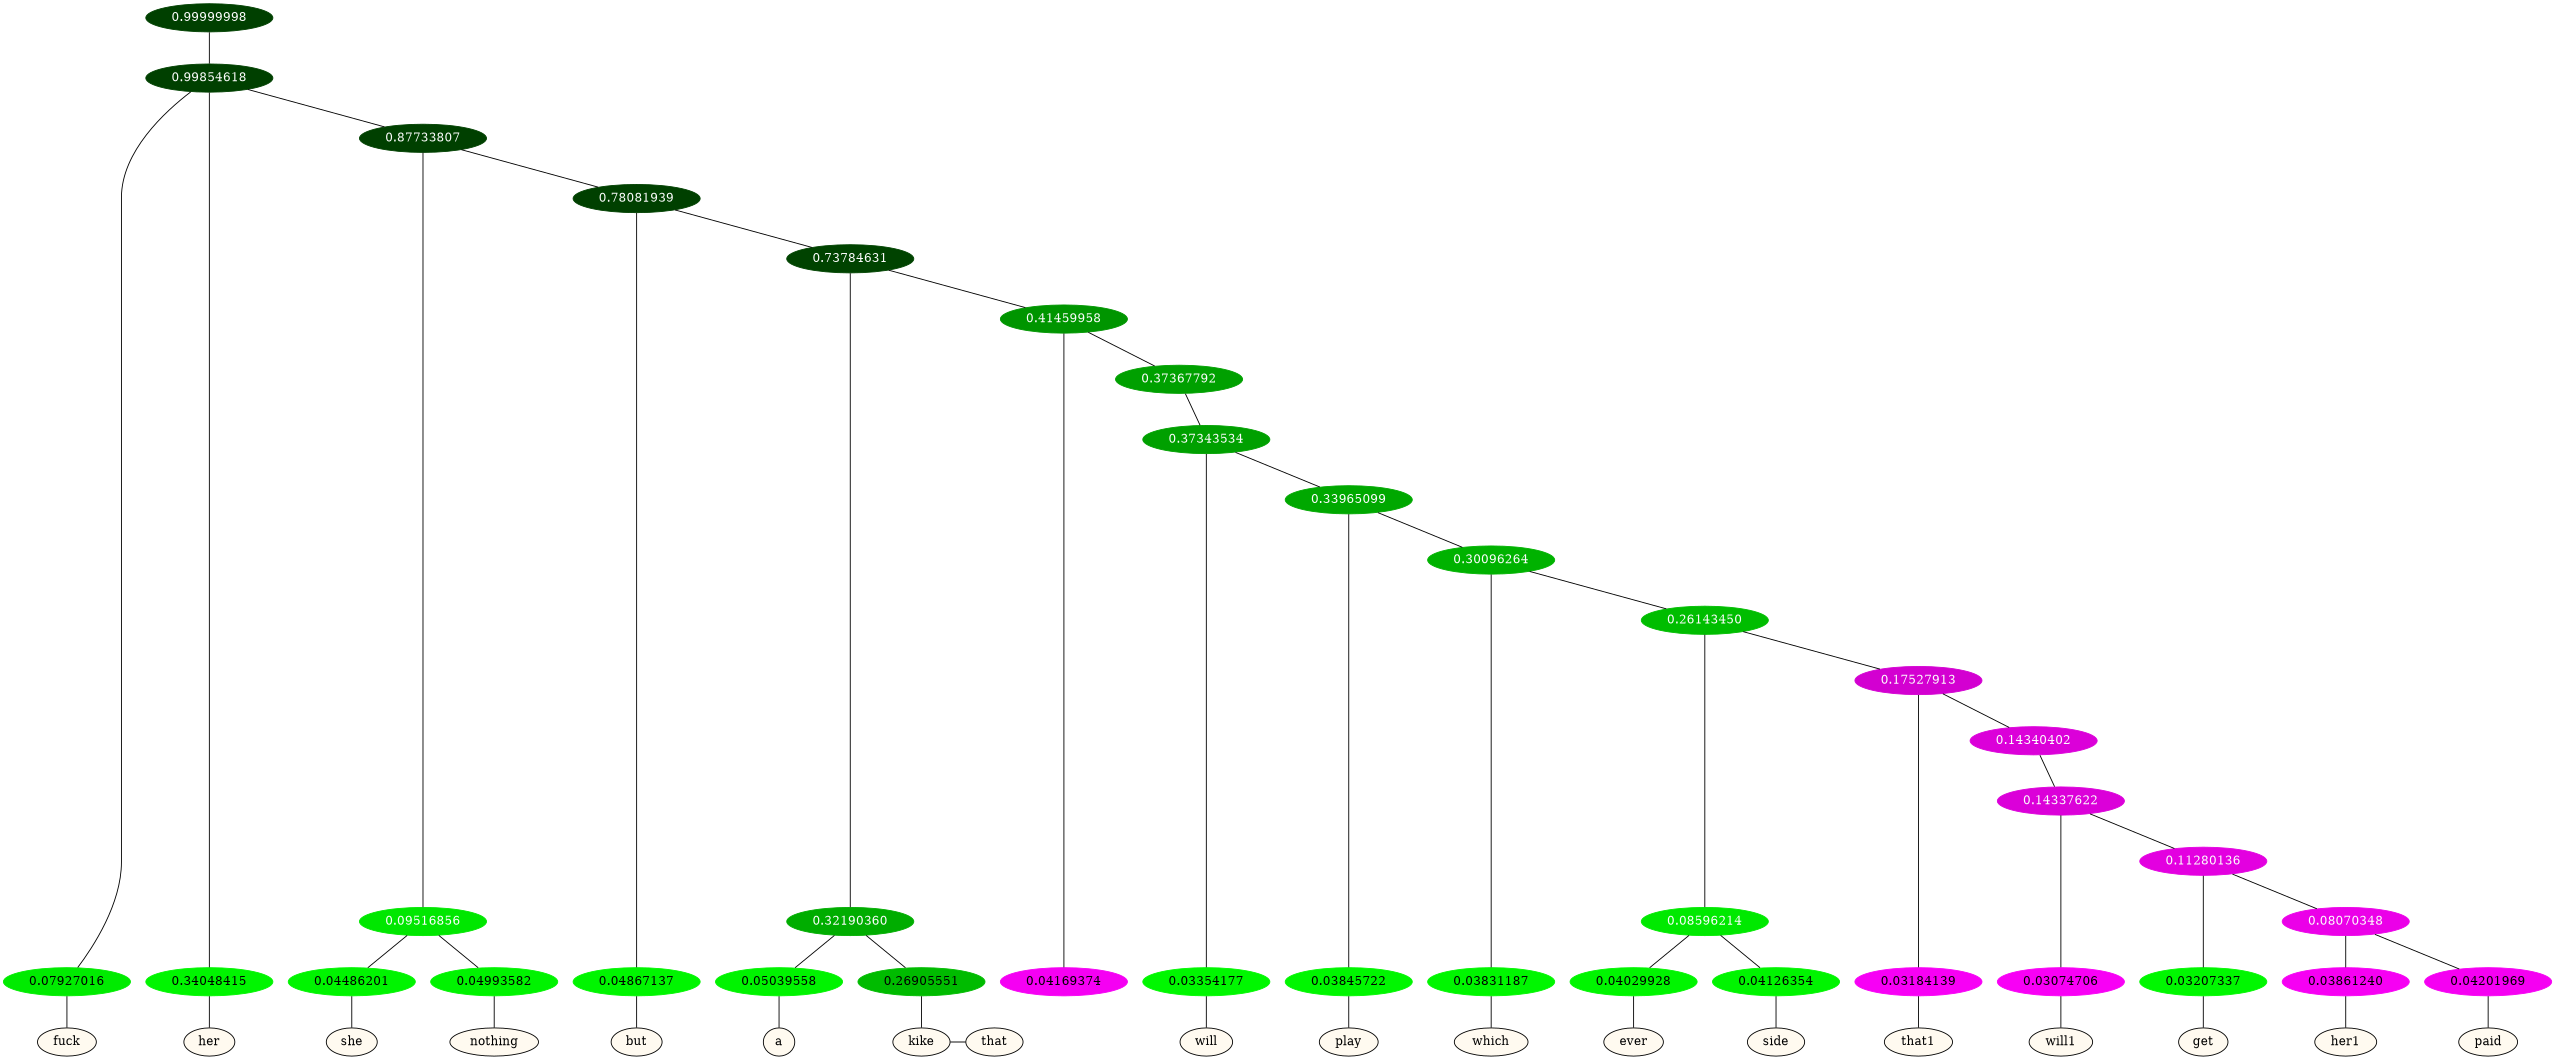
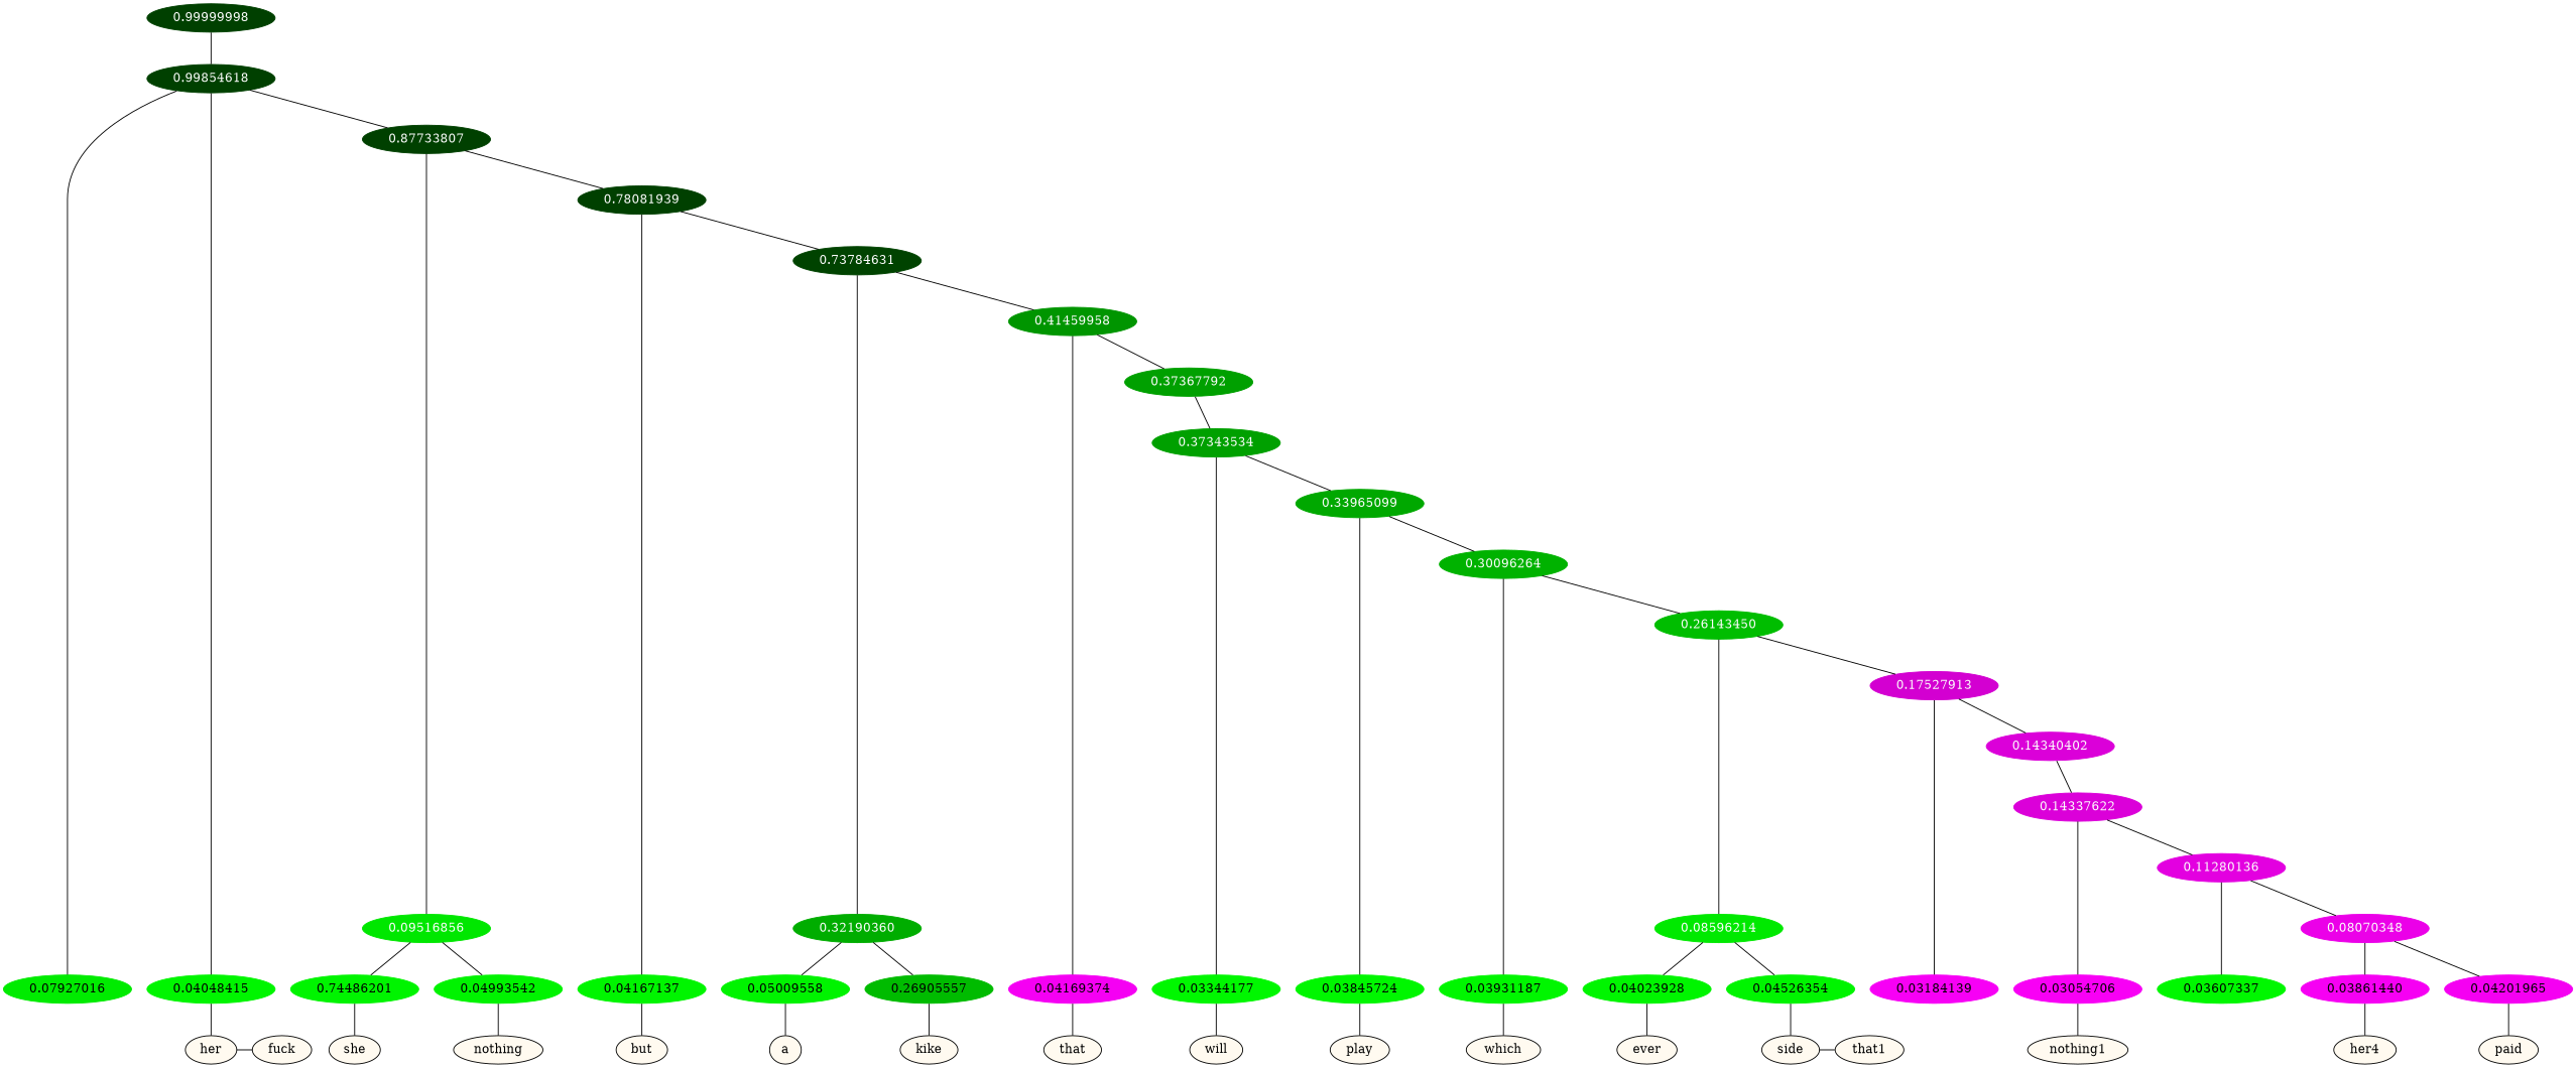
  graph {
    node [color=black format=png nodesep=0.001 ordering=out overlap_scaling=0.01 ranksep=0.001 style=filled fontcolor=grey99]
    n1 [fillcolor=floralwhite height=0.15 label=fuck style="filled,solid" width=0.15 fontcolor=""]
    n2 [fillcolor=floralwhite height=0.15 label=her style="filled,solid" width=0.15 fontcolor=""]
    n3 [fillcolor=floralwhite height=0.15 label=she style="filled,solid" width=0.15 fontcolor=""]
    n4 [fillcolor=floralwhite height=0.15 label=nothing style="filled,solid" width=0.15 fontcolor=""]
    n5 [fillcolor=floralwhite height=0.15 label=but style="filled,solid" width=0.15 fontcolor=""]
    n6 [fillcolor=floralwhite height=0.15 label=a style="filled,solid" width=0.15 fontcolor=""]
    n7 [fillcolor=floralwhite height=0.15 label=kike style="filled,solid" width=0.15 fontcolor=""]
    n8 [fillcolor=floralwhite height=0.15 label=that style="filled,solid" width=0.15 fontcolor=""]
    n9 [fillcolor=floralwhite height=0.15 label=will style="filled,solid" width=0.15 fontcolor=""]
    n10 [fillcolor=floralwhite height=0.15 label=play style="filled,solid" width=0.15 fontcolor=""]
    n11 [fillcolor=floralwhite height=0.15 label=which style="filled,solid" width=0.15 fontcolor=""]
    n12 [fillcolor=floralwhite height=0.15 label=ever style="filled,solid" width=0.15 fontcolor=""]
    n13 [fillcolor=floralwhite height=0.15 label=side style="filled,solid" width=0.15 fontcolor=""]
    n14 [fillcolor=floralwhite height=0.15 label=that1 style="filled,solid" width=0.15 fontcolor=""]
-   n15 [fillcolor=floralwhite height=0.15 label=will1 style="filled,solid" width=0.15 fontcolor=""]
-   n16 [fillcolor=floralwhite height=0.15 label=get style="filled,solid" width=0.15 fontcolor=""]
-   n17 [fillcolor=floralwhite height=0.15 label=her1 style="filled,solid" width=0.15 fontcolor=""]
+   n15 [fillcolor=floralwhite height=0.15 label=nothing1 style="filled,solid" width=0.15 fontcolor=""]
+   n17 [fillcolor=floralwhite height=0.15 label=her4 style="filled,solid" width=0.15 fontcolor=""]
    n18 [fillcolor=floralwhite height=0.15 label=paid style="filled,solid" width=0.15 fontcolor=""]
    n19 [color="0.334 1.000 0.921" fontcolor=black height=0.15 label=0.07927016 width=0.15]
-   n20 [color="0.334 1.000 0.960" fontcolor=black height=0.15 label=0.34048415 width=0.15]
-   n21 [color="0.334 1.000 0.955" fontcolor=black height=0.15 label=0.04486201 width=0.15]
-   n22 [color="0.334 1.000 0.950" fontcolor=black height=0.15 label=0.04993582 width=0.15]
-   n23 [color="0.334 1.000 0.958" fontcolor=black height=0.15 label=0.04867137 width=0.15]
-   n24 [color="0.334 1.000 0.950" fontcolor=black height=0.15 label=0.05039558 width=0.15]
-   n25 [color="0.334 1.000 0.731" fontcolor=black height=0.15 label=0.26905551 width=0.15]
+   n20 [color="0.334 1.000 0.960" fontcolor=black height=0.15 label=0.04048415 width=0.15]
+   n21 [color="0.334 1.000 0.955" fontcolor=black height=0.15 label=0.74486201 width=0.15]
+   n22 [color="0.334 1.000 0.950" fontcolor=black height=0.15 label=0.04993542 width=0.15]
+   n23 [color="0.334 1.000 0.958" fontcolor=black height=0.15 label=0.04167137 width=0.15]
+   n24 [color="0.334 1.000 0.950" fontcolor=black height=0.15 label=0.05009558 width=0.15]
+   n25 [color="0.334 1.000 0.731" fontcolor=black height=0.15 label=0.26905557 width=0.15]
    n26 [color="0.835 1.000 0.959" fontcolor=black height=0.15 label=0.04169374 width=0.15]
-   n27 [color="0.334 1.000 0.966" fontcolor=black height=0.15 label=0.03354177 width=0.15]
-   n28 [color="0.334 1.000 0.962" fontcolor=black height=0.15 label=0.03845722 width=0.15]
-   n29 [color="0.334 1.000 0.961" fontcolor=black height=0.15 label=0.03831187 width=0.15]
-   n30 [color="0.334 1.000 0.960" fontcolor=black height=0.15 label=0.04029928 width=0.15]
-   n31 [color="0.334 1.000 0.955" fontcolor=black height=0.15 label=0.04126354 width=0.15]
+   n27 [color="0.334 1.000 0.966" fontcolor=black height=0.15 label=0.03344177 width=0.15]
+   n28 [color="0.334 1.000 0.962" fontcolor=black height=0.15 label=0.03845724 width=0.15]
+   n29 [color="0.334 1.000 0.961" fontcolor=black height=0.15 label=0.03931187 width=0.15]
+   n30 [color="0.334 1.000 0.960" fontcolor=black height=0.15 label=0.04023928 width=0.15]
+   n31 [color="0.334 1.000 0.955" fontcolor=black height=0.15 label=0.04526354 width=0.15]
    n32 [color="0.835 1.000 0.968" fontcolor=black height=0.15 label=0.03184139 width=0.15]
-   n33 [color="0.835 1.000 0.969" fontcolor=black height=0.15 label=0.03074706 width=0.15]
-   n34 [color="0.334 1.000 0.968" fontcolor=black height=0.15 label=0.03207337 width=0.15]
-   n35 [color="0.835 1.000 0.961" fontcolor=black height=0.15 label=0.03861240 width=0.15]
-   n36 [color="0.835 1.000 0.958" fontcolor=black height=0.15 label=0.04201969 width=0.15]
+   n33 [color="0.835 1.000 0.969" fontcolor=black height=0.15 label=0.03054706 width=0.15]
+   n34 [color="0.334 1.000 0.968" fontcolor=black height=0.15 label=0.03607337 width=0.15]
+   n35 [color="0.835 1.000 0.961" fontcolor=black height=0.15 label=0.03861440 width=0.15]
+   n36 [color="0.835 1.000 0.958" fontcolor=black height=0.15 label=0.04201965 width=0.15]
    n37 [color="0.334 1.000 0.250" height=0.15 label=0.99999998 width=0.15]
    n38 [color="0.334 1.000 0.250" height=0.15 label=0.99854618 width=0.15]
    n39 [color="0.334 1.000 0.250" height=0.15 label=0.87733807 width=0.15]
    n40 [color="0.334 1.000 0.905" height=0.15 label=0.09516856 width=0.15]
    n41 [color="0.334 1.000 0.250" height=0.15 label=0.78081939 width=0.15]
    n42 [color="0.334 1.000 0.262" height=0.15 label=0.73784631 width=0.15]
    n43 [color="0.334 1.000 0.678" height=0.15 label=0.32190360 width=0.15]
    n44 [color="0.334 1.000 0.585" height=0.15 label=0.41459958 width=0.15]
    n45 [color="0.334 1.000 0.626" height=0.15 label=0.37367792 width=0.15]
    n46 [color="0.334 1.000 0.627" height=0.15 label=0.37343534 width=0.15]
    n47 [color="0.334 1.000 0.660" height=0.15 label=0.33965099 width=0.15]
    n48 [color="0.334 1.000 0.699" height=0.15 label=0.30096264 width=0.15]
    n49 [color="0.334 1.000 0.739" height=0.15 label=0.26143450 width=0.15]
    n50 [color="0.334 1.000 0.914" height=0.15 label=0.08596214 width=0.15]
    n51 [color="0.835 1.000 0.825" height=0.15 label=0.17527913 width=0.15]
    n52 [color="0.835 1.000 0.857" height=0.15 label=0.14340402 width=0.15]
    n53 [color="0.835 1.000 0.857" height=0.15 label=0.14337622 width=0.15]
    n54 [color="0.835 1.000 0.887" height=0.15 label=0.11280136 width=0.15]
    n55 [color="0.835 1.000 0.919" height=0.15 label=0.08070348 width=0.15]
    subgraph sub_1 {
      rank=same
      n1
      n2
      n3
      n4
      n5
      n6
      n7
      n8
      n9
      n10
      n11
      n12
      n13
      n14
      n15
-     n16
      n17
      n18
    }
    subgraph sub_2 {
      rank=same
      n19
      n20
      n21
      n22
      n23
      n24
      n25
      n26
      n27
      n28
      n29
      n30
      n31
      n32
      n33
      n34
      n35
      n36
    }
-   n19 -- n1
+   n2 -- n1
    n20 -- n2
    n21 -- n3
    n22 -- n4
    n23 -- n5
    n24 -- n6
    n25 -- n7
-   n7 -- n8
+   n26 -- n8
    n27 -- n9
    n28 -- n10
    n29 -- n11
    n30 -- n12
    n31 -- n13
-   n32 -- n14
+   n13 -- n14
    n33 -- n15
-   n34 -- n16
    n35 -- n17
    n36 -- n18
    n37 -- n38
    n38 -- n19
    n38 -- n20
    n38 -- n39
    n39 -- n40
    n39 -- n41
    n40 -- n21
    n40 -- n22
    n41 -- n23
    n41 -- n42
    n42 -- n43
    n42 -- n44
    n43 -- n24
    n43 -- n25
    n44 -- n26
    n44 -- n45
    n45 -- n46
    n46 -- n27
    n46 -- n47
    n47 -- n28
    n47 -- n48
    n48 -- n29
    n48 -- n49
    n49 -- n50
    n49 -- n51
    n50 -- n30
    n50 -- n31
    n51 -- n32
    n51 -- n52
    n52 -- n53
    n53 -- n33
    n53 -- n54
    n54 -- n34
    n54 -- n55
    n55 -- n35
    n55 -- n36
  }
